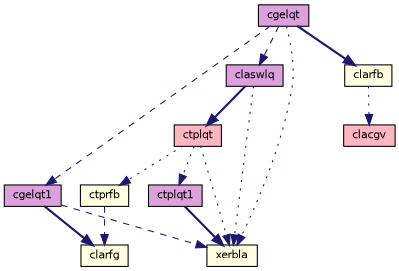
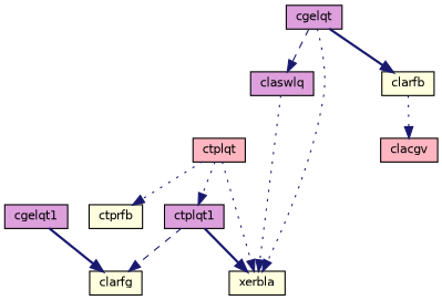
  digraph {
    rankdir=TB
    node [color=black fillcolor=plum fontname=Helvetica fontsize=10 shape=record style=filled]
    edge [color=midnightblue fontname=Helvetica fontsize=10 labelfontname=Helvetica labelfontsize=10 style=dotted]
    n1 [fontcolor=black height=0.2 label=claswlq width=0.4]
    n2 [fillcolor=lightyellow height=0.2 label=xerbla width=0.4]
    n3 [fillcolor=lightpink height=0.2 label=ctplqt width=0.4]
    n4 [height=0.2 label=cgelqt width=0.4]
    n5 [height=0.2 label=cgelqt1 width=0.4]
    n6 [fillcolor=lightyellow height=0.2 label=clarfb width=0.4]
    n7 [height=0.2 label=ctplqt1 width=0.4]
    n8 [fillcolor=lightyellow height=0.2 label=ctprfb width=0.4]
    n9 [fillcolor=lightyellow height=0.2 label=clarfg width=0.4]
    n10 [fillcolor=lightpink height=0.2 label=clacgv width=0.4]
    n1 -> n2
-   n1 -> n3 [style=bold]
    n3 -> n2
    n3 -> n7
    n3 -> n8
    n4 -> n1 [style=dashed]
    n4 -> n2
-   n4 -> n5 [style=dashed]
    n4 -> n6 [style=bold]
-   n5 -> n2 [style=dashed]
    n5 -> n9 [style=bold]
    n6 -> n10
    n7 -> n2 [style=bold]
-   n8 -> n9 [style=dashed]
+   n7 -> n9 [style=dashed]
  }
